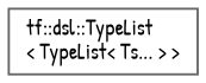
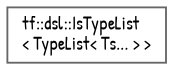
  digraph {
    rankdir=LR
    fontname="Patrick Hand"
-   n1 [color=grey40 fillcolor=white fontname="Patrick Hand" fontsize=10 height=0.2 label="tf::dsl::TypeList\l\< TypeList\< Ts... \> \>" shape=box style=filled width=0.4]
+   n1 [color=grey40 fillcolor=white fontname="Patrick Hand" fontsize=10 height=0.2 label="tf::dsl::IsTypeList\l\< TypeList\< Ts... \> \>" shape=box style=filled width=0.4]
  }
